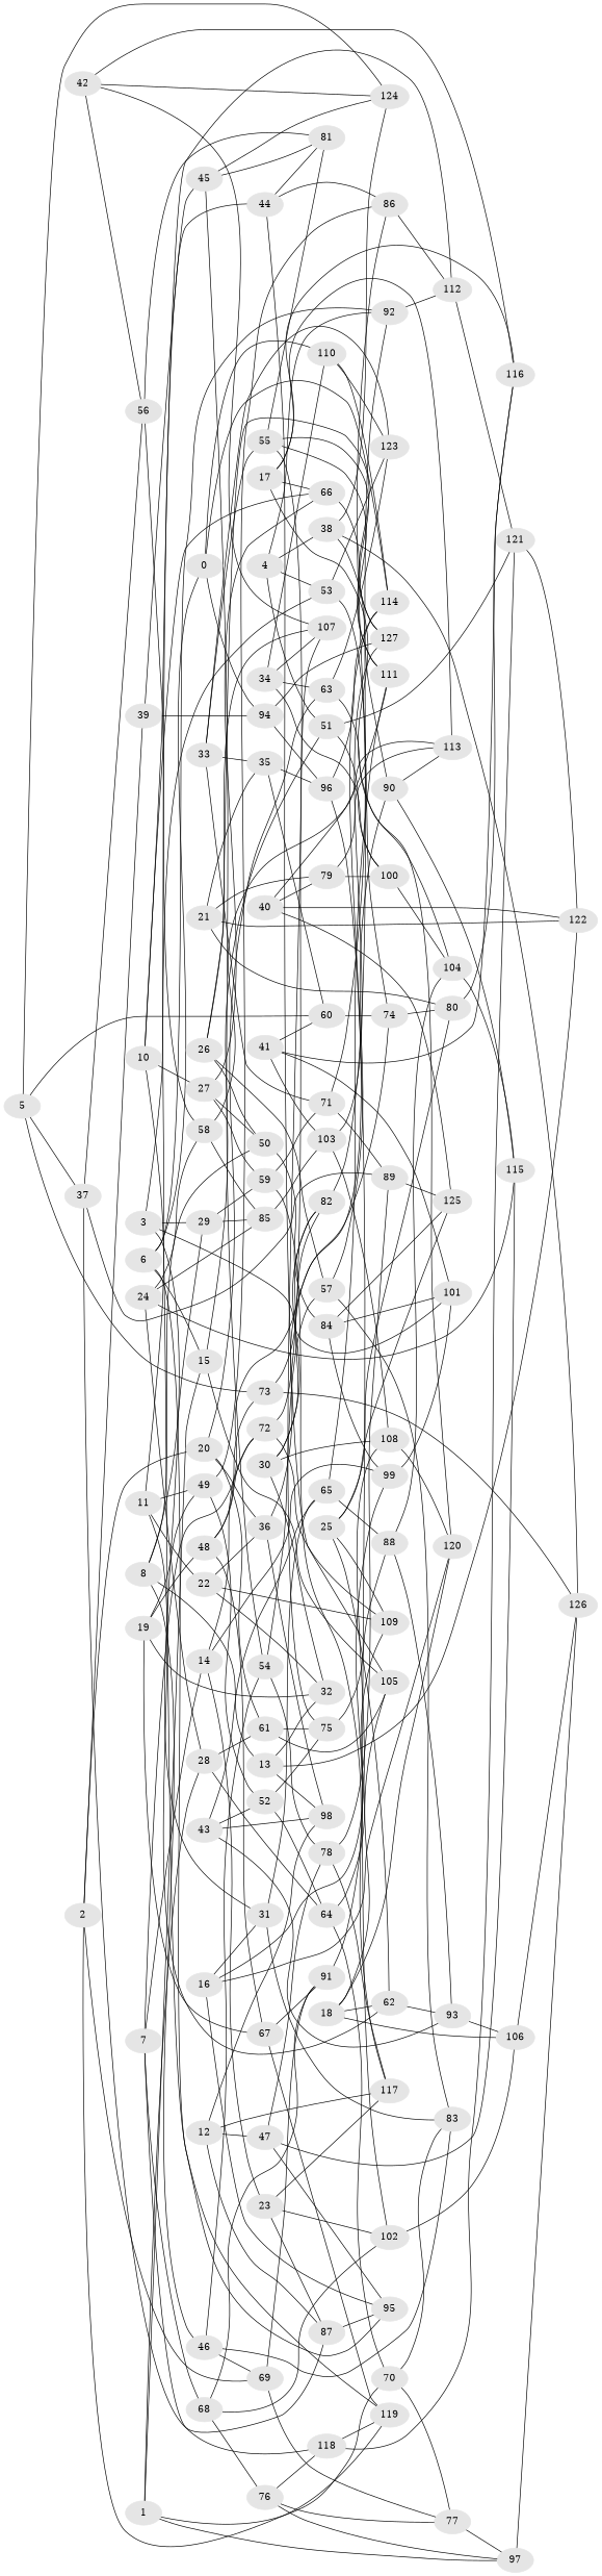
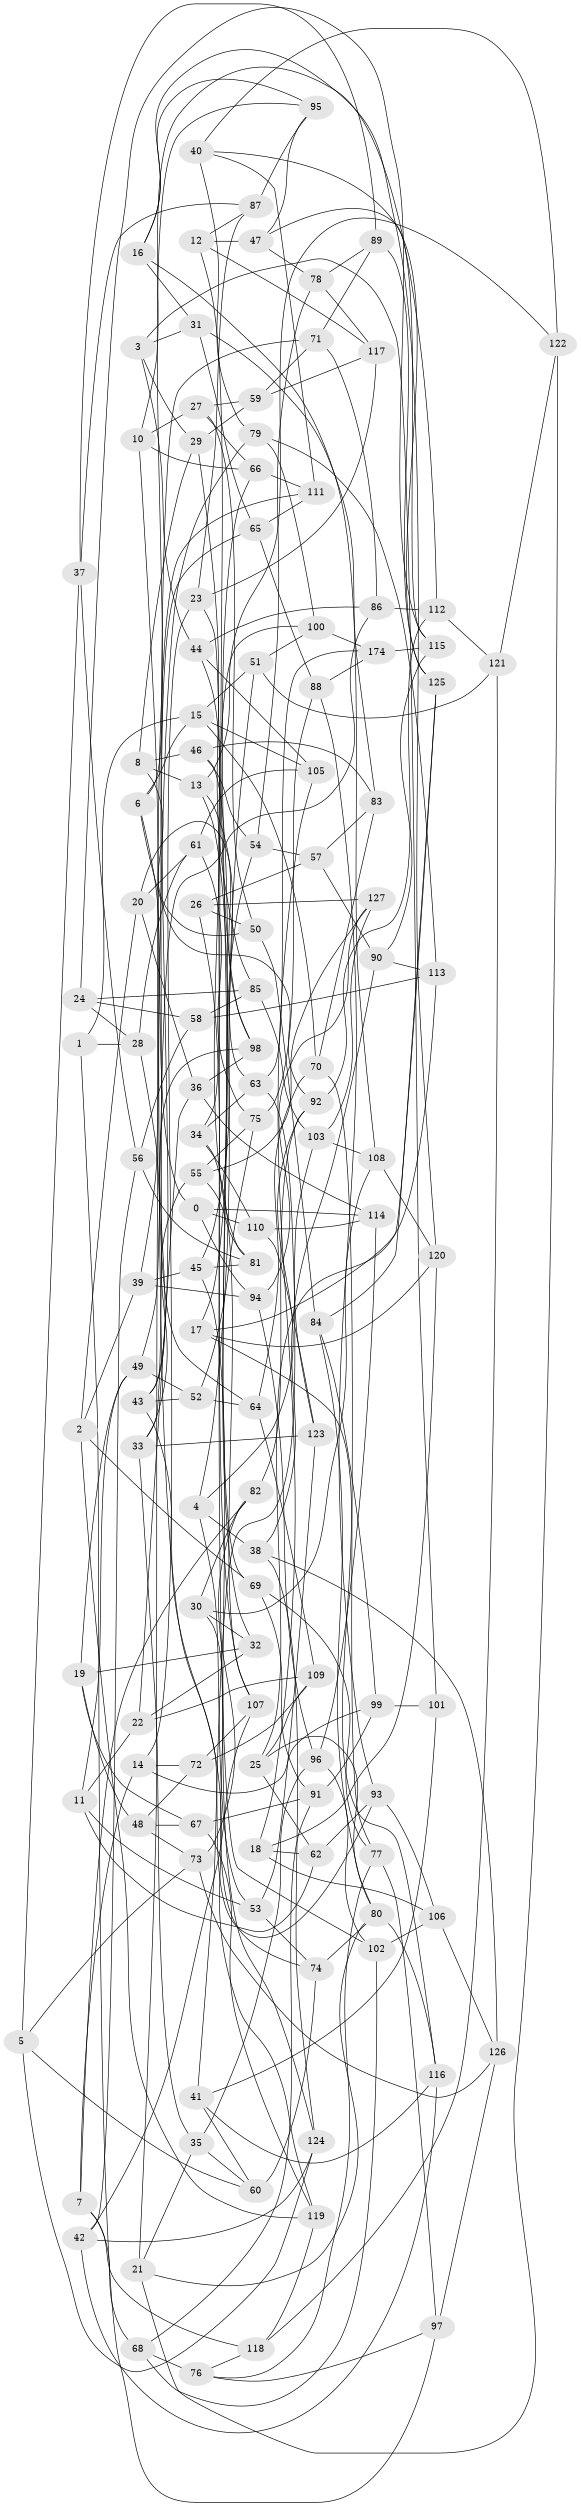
  graph {
    rankdir=LR
    node [color=gray90 style=filled]
    1
    15
    28
    70
    97
    51
    105
    61
    64
    83
    77
    126
    2
    20
    39
    69
    119
    36
    63
    94
    45
    111
    91
    3
    29
    31
    44
    101
    85
    59
    65
    81
    86
    4
    38
    53
    92
    124
    90
    100
    121
    74
    123
    112
    5
    37
    60
    73
    87
    56
    89
    82
    6
    n54 [label=0]
    95
    110
    114
    7
    14
    68
    118
    23
    72
    99
    102
    76
    8
    13
    46
    50
    98
    32
    122
    54
    84
    127
    96
    10
    27
    66
    11
    22
    49
    62
    109
    52
    93
    12
    47
    117
    115
    78
    107
    16
    108
    120
    17
    113
    116
    18
    106
    19
    48
    67
    75
-   104
+   104 [label=174]
    21
    35
    79
    80
    24
    58
    103
    25
    125
    26
    57
    71
    30
    88
    33
    55
    34
    40
    41
    42
    43
    1 -- 15
    1 -- 28
-   1 -- 70
+   15 -- 70
    1 -- 97
    15 -- 51
    15 -- 105
    28 -- 61
    28 -- 64
    70 -- 83
    70 -- 77
    97 -- 126
    51 -- 100
    51 -- 121
    61 -- 105
    61 -- 75
    64 -- 70
    64 -- 109
    77 -- 97
    2 -- 20
    2 -- 39
    2 -- 69
    2 -- 119
    20 -- 61
    20 -- 36
    20 -- 63
    39 -- 94
    39 -- 45
-   55 -- 111
+   39 -- 111
    69 -- 77
    69 -- 91
    36 -- 114
    36 -- 98
    63 -- 123
    63 -- 104
    94 -- 127
    94 -- 96
    45 -- 81
    45 -- 124
    45 -- 54
    91 -- 99
    3 -- 29
    3 -- 31
    3 -- 44
    3 -- 101
    29 -- 85
    29 -- 59
    31 -- 83
    31 -- 65
    44 -- 105
    44 -- 81
    44 -- 86
    85 -- 103
    59 -- 117
    59 -- 71
    65 -- 111
    65 -- 88
    86 -- 112
    4 -- 51
    4 -- 38
    4 -- 53
    4 -- 92
    38 -- 126
    38 -- 124
    38 -- 90
    53 -- 74
    53 -- 123
    92 -- 112
    90 -- 115
    90 -- 113
    100 -- 104
    121 -- 122
    74 -- 80
    112 -- 121
    5 -- 124
    5 -- 37
    5 -- 60
    5 -- 73
    37 -- 87
    37 -- 56
    37 -- 89
    60 -- 74
    73 -- 126
    73 -- 82
    87 -- 95
    56 -- 81
    56 -- 58
    89 -- 125
    82 -- 92
    6 -- 15
    6 -- 92
    6 -- n54
    6 -- 95
    n54 -- 94
    n54 -- 110
    n54 -- 114
    110 -- 123
    110 -- 114
    7 -- 82
    7 -- 14
    7 -- 68
    7 -- 118
    14 -- 23
    14 -- 72
    14 -- 99
    68 -- 91
    68 -- 102
    68 -- 76
    118 -- 119
    118 -- 121
    23 -- 87
    23 -- 102
    23 -- 117
    72 -- 109
    72 -- 107
    99 -- 101
    102 -- 106
    76 -- 97
    76 -- 77
    76 -- 118
    8 -- 29
    8 -- 13
    8 -- 46
    8 -- 50
    13 -- 98
    13 -- 32
    13 -- 122
    46 -- 83
    46 -- 69
    46 -- 54
    50 -- 84
    54 -- 78
    54 -- 57
-   84 -- 101
+   84 -- 80
    84 -- 99
    84 -- 125
    96 -- 114
    96 -- 102
    10 -- 119
    10 -- 112
    10 -- 27
    10 -- 66
    27 -- 59
    27 -- 50
    27 -- 66
    66 -- 111
    11 -- 53
    11 -- 22
    11 -- 49
    11 -- 62
    22 -- 36
    22 -- 32
    22 -- 109
    49 -- 86
    49 -- 52
    62 -- 93
    52 -- 64
    52 -- 75
    93 -- 106
    12 -- 87
    12 -- 98
    12 -- 47
    12 -- 117
    47 -- 95
    47 -- 115
    47 -- 78
    78 -- 89
    78 -- 117
    16 -- 31
    16 -- 95
    16 -- 108
    16 -- 120
    108 -- 120
    17 -- 66
    17 -- 120
    17 -- 113
    17 -- 116
    18 -- 105
    18 -- 62
    18 -- 120
    18 -- 106
    106 -- 126
    19 -- 32
    19 -- 49
    19 -- 48
    19 -- 67
    48 -- 73
    48 -- 72
    48 -- 67
    67 -- 119
    67 -- 91
    75 -- 88
    104 -- 115
    21 -- 122
    21 -- 35
    21 -- 79
    21 -- 80
    35 -- 60
    35 -- 96
    79 -- 100
    79 -- 113
    80 -- 116
    24 -- 28
    24 -- 85
    24 -- 115
    24 -- 58
    58 -- 85
    58 -- 113
    103 -- 127
    103 -- 108
    25 -- 62
    25 -- 109
    25 -- 80
    25 -- 125
    26 -- 50
    26 -- 127
    26 -- 107
    26 -- 57
    57 -- 83
    57 -- 90
    71 -- 86
    71 -- 89
    30 -- 74
    30 -- 82
    30 -- 32
    30 -- 108
    88 -- 93
    88 -- 104
    33 -- 123
    33 -- 35
    33 -- 71
    33 -- 55
    55 -- 81
    55 -- 127
    55 -- 75
    34 -- 63
    34 -- 100
    34 -- 110
    34 -- 107
    40 -- 111
    40 -- 122
    40 -- 79
    40 -- 125
    41 -- 101
    41 -- 60
    41 -- 116
    41 -- 103
    42 -- 124
    42 -- 56
    42 -- 107
    42 -- 116
    43 -- 65
    43 -- 98
    43 -- 52
    43 -- 93
  }
